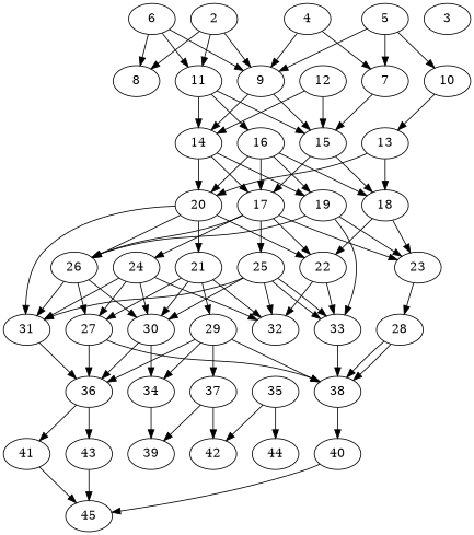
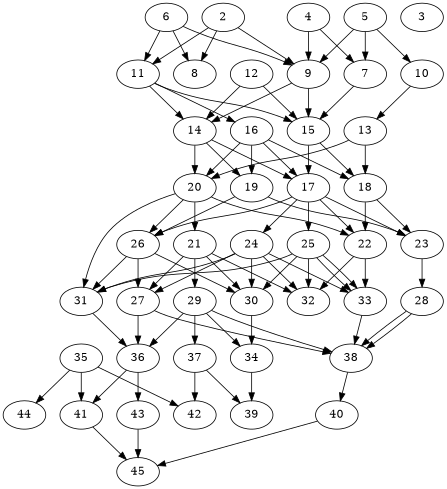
  digraph {
    node [alpha=0.05]
    11 [alpha=0.07 expect_size=45478912]
    15 [alpha=0.13 expect_size=43338752]
    14 [alpha=0.00 expect_size=25308160]
    16 [alpha=0.12 expect_size=17401856]
    12 [alpha=0.13 expect_size=9062400]
    18 [alpha=0.17 expect_size=19180544]
    17 [alpha=0.18 expect_size=30813184]
    20 [alpha=0.04 expect_size=21379072]
    19 [alpha=0.18 expect_size=31831040]
    2 [alpha=0.13 expect_size=34868224]
    8 [expect_size=5307392]
    9 [alpha=0.16 expect_size=14245888]
    3 [alpha=0.14 expect_size=19505152]
    4 [alpha=0.08 expect_size=13277184]
    7 [alpha=0.15 expect_size=16467968]
    5 [alpha=0.09 expect_size=34798592]
    10 [alpha=0.09 expect_size=6941696]
    13 [alpha=0.17 expect_size=40511488]
    6 [alpha=0.06 expect_size=50357248]
    22 [alpha=0.10 expect_size=13174784]
    23 [alpha=0.15 expect_size=44780544]
    26 [expect_size=21691392]
    24 [alpha=0.04 expect_size=37874688]
    25 [expect_size=38841344]
    21 [alpha=0.11 expect_size=43637760]
    31 [alpha=0.01 expect_size=42826752]
    32 [alpha=0.09 expect_size=20596736]
    33 [alpha=0.13 expect_size=43771904]
    28 [alpha=0.16 expect_size=45462528]
    27 [alpha=0.10 expect_size=49679360]
    30 [alpha=0.14 expect_size=33649664]
    29 [expect_size=38920192]
    38 [alpha=0.19 expect_size=43350016]
    36 [expect_size=5924864]
    34 [alpha=0.04 expect_size=32244736]
    37 [alpha=0.09 expect_size=18616320]
    41 [alpha=0.12 expect_size=30154752]
    43 [alpha=0.04 expect_size=7138304]
    40 [alpha=0.08 expect_size=43767808]
    39 [alpha=0.00 expect_size=33004544]
    42 [alpha=0.00 expect_size=32400384]
    35 [alpha=0.12 expect_size=41233408]
    44 [alpha=0.03 expect_size=36824064]
    45 [alpha=0.15 expect_size=47152128]
    11 -> 15
    11 -> 14
    11 -> 16
    15 -> 18
    15 -> 17
    14 -> 17
    14 -> 20
    14 -> 19
    16 -> 18
    16 -> 17
    16 -> 20
    16 -> 19
    12 -> 15
    12 -> 14
    18 -> 22
    18 -> 23
    17 -> 22
    17 -> 23
    17 -> 26
    17 -> 24
    17 -> 25
    20 -> 22
    20 -> 26
    20 -> 21
    20 -> 31
    19 -> 23
    19 -> 26
    2 -> 11
    2 -> 8
    2 -> 9
    9 -> 15
    9 -> 14
    4 -> 9
    4 -> 7
    7 -> 15
    5 -> 9
    5 -> 7
    5 -> 10
    10 -> 13
    13 -> 18
    13 -> 20
    6 -> 11
    6 -> 8
    6 -> 9
    22 -> 32
    22 -> 33
    23 -> 28
    26 -> 31
    26 -> 27
    26 -> 30
    24 -> 31
    24 -> 32
-   19 -> 33
+   24 -> 33
    24 -> 27
    24 -> 30
    25 -> 31
    25 -> 32
    25 -> 33
    25 -> 33
    25 -> 30
    21 -> 32
    21 -> 27
    21 -> 30
    21 -> 29
    31 -> 36
    33 -> 38
    28 -> 38
    28 -> 38
    27 -> 38
    27 -> 36
-   30 -> 36
    30 -> 34
    29 -> 38
    29 -> 36
    29 -> 34
    29 -> 37
    38 -> 40
    36 -> 41
    36 -> 43
    34 -> 39
    37 -> 39
    37 -> 42
    41 -> 45
    43 -> 45
    40 -> 45
+   35 -> 41
    35 -> 42
    35 -> 44
  }
